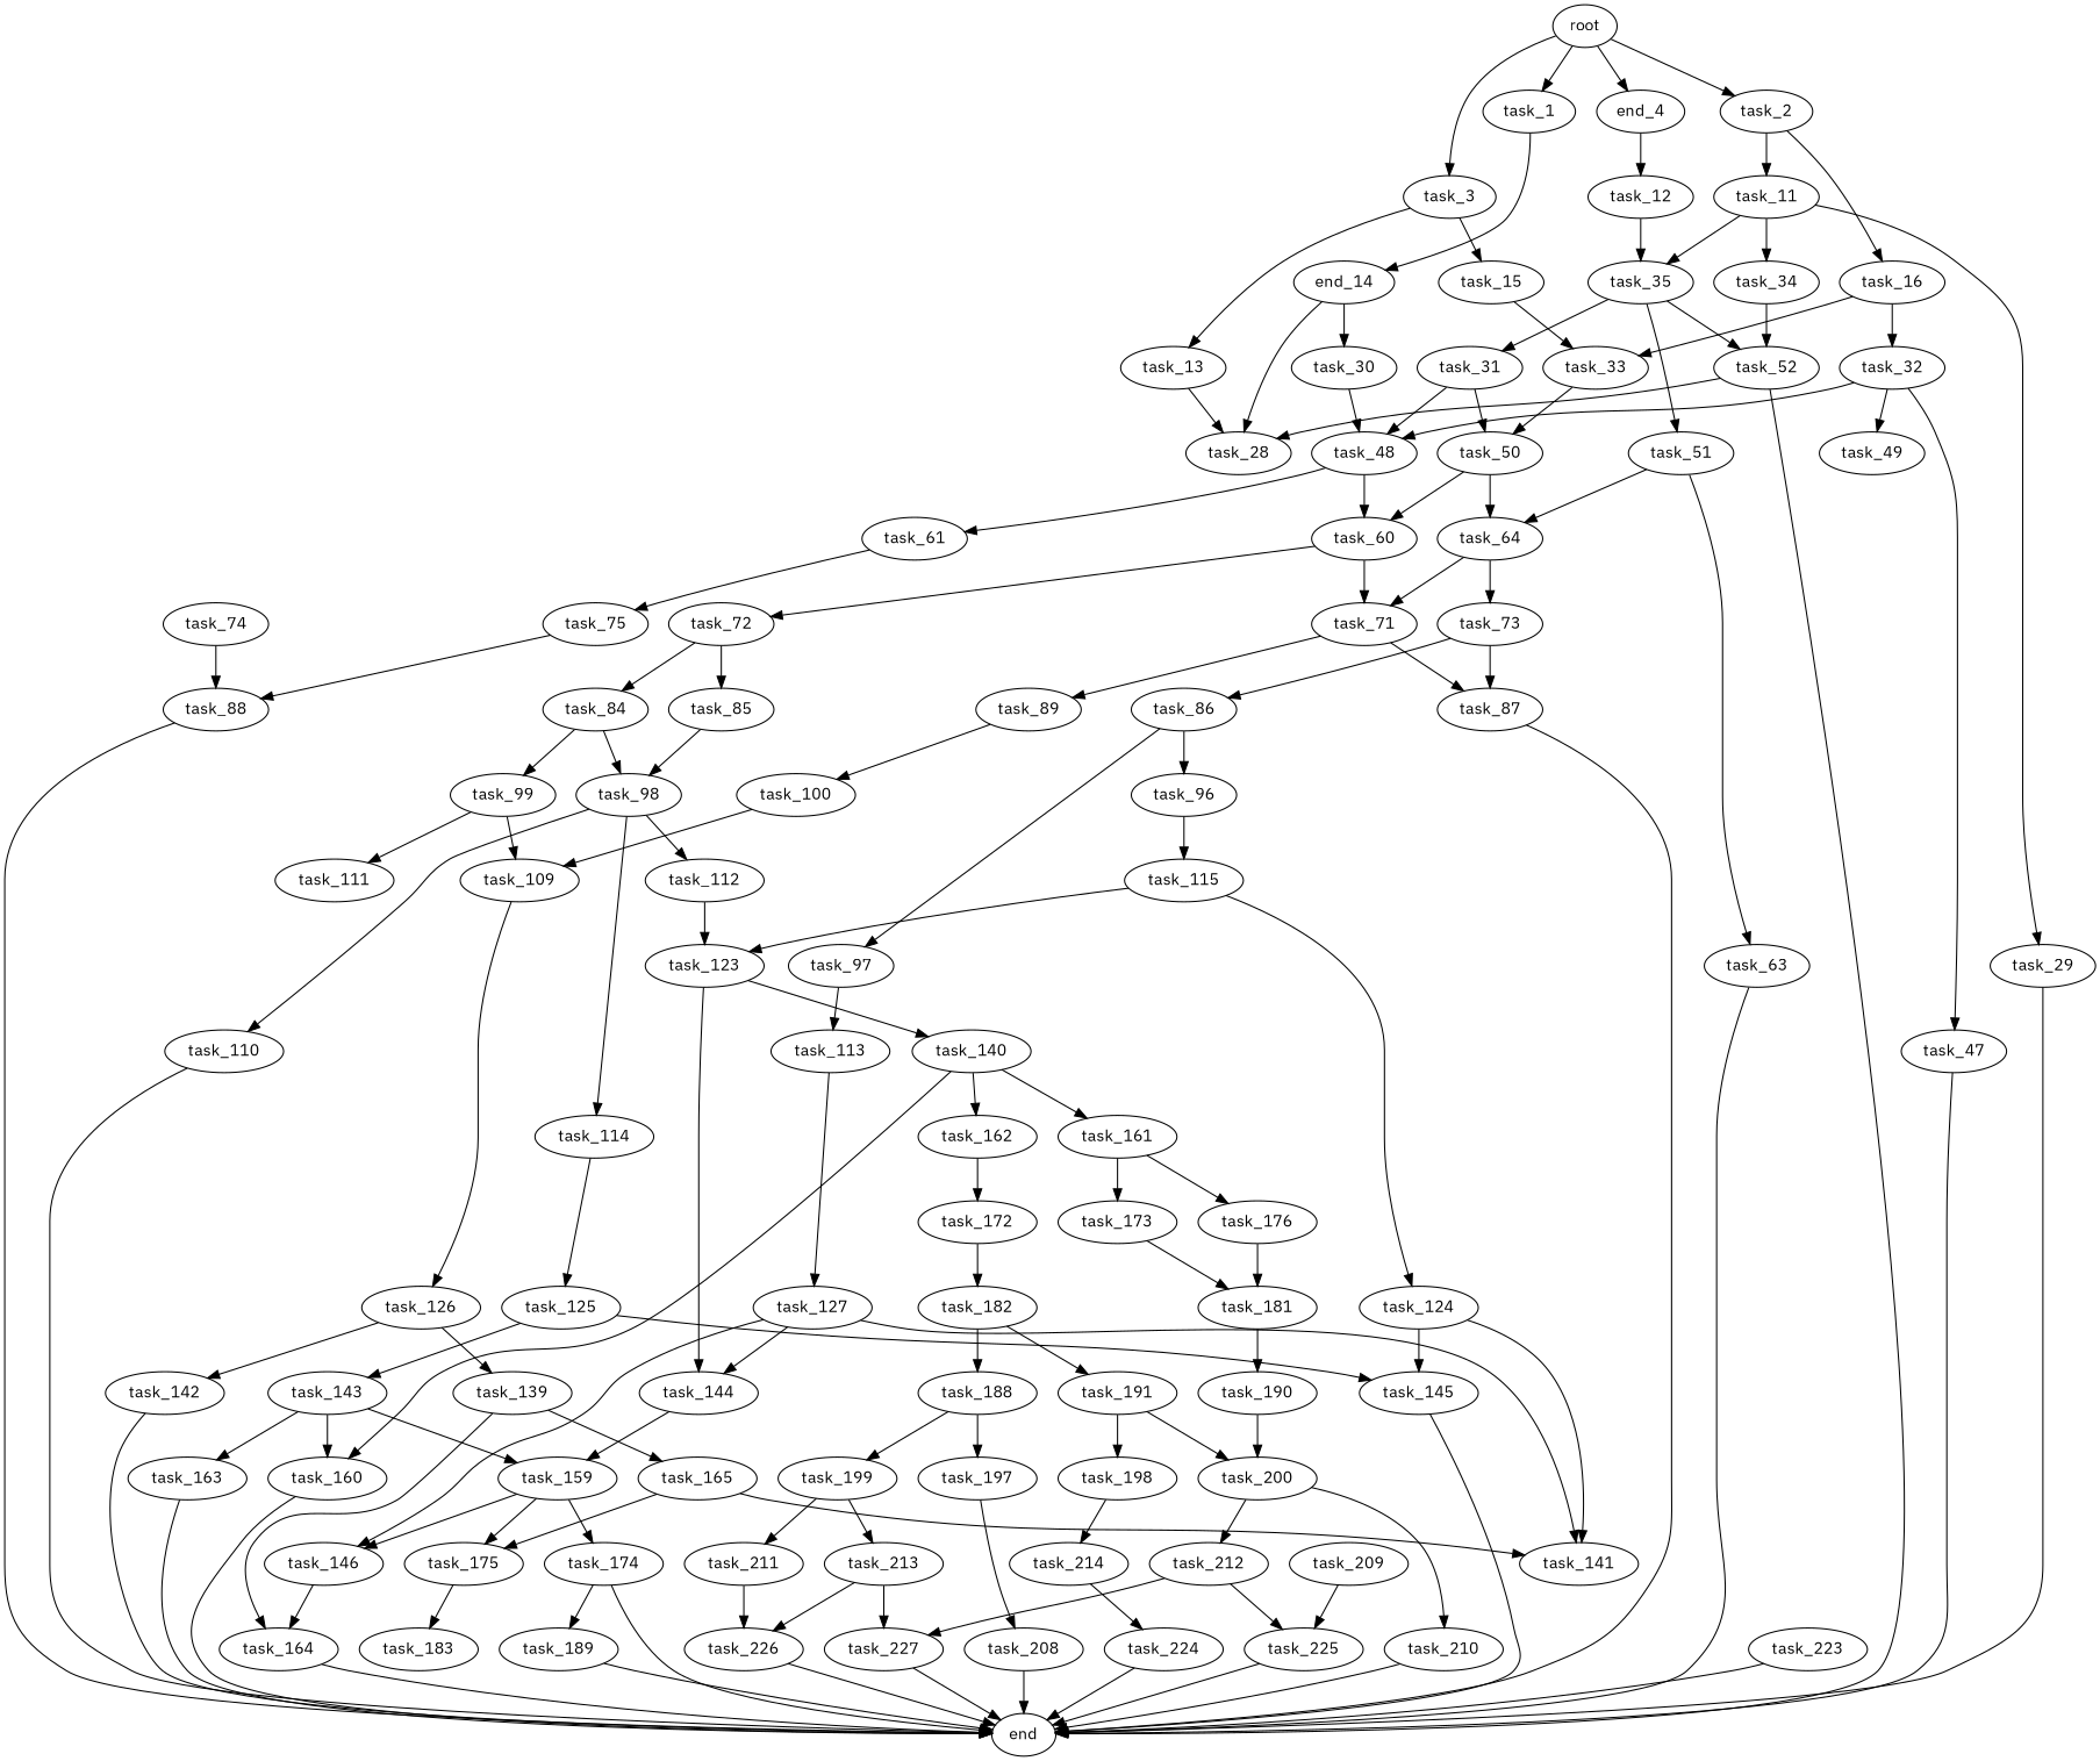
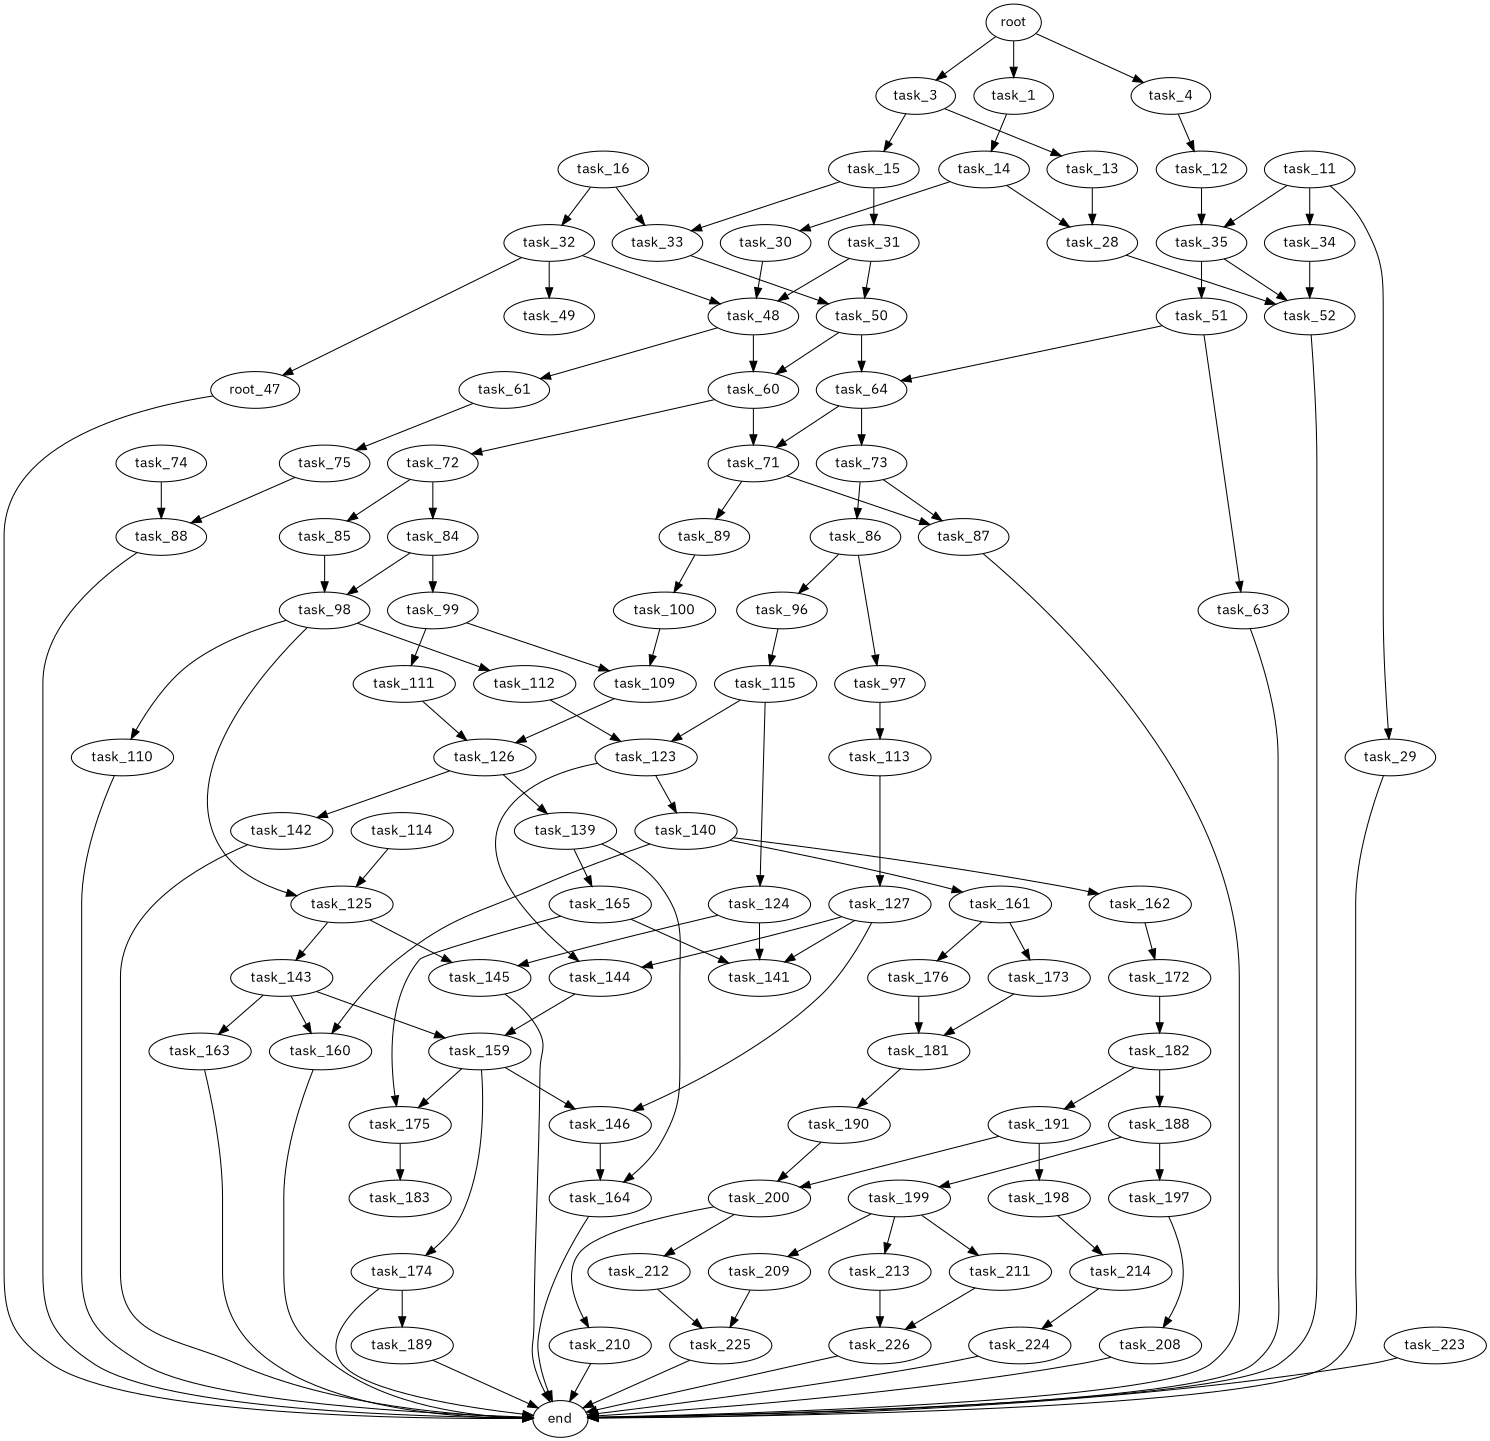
  digraph {
    fontname="IBM Plex Sans"
    node [fontname="IBM Plex Sans"]
    edge [fontname="IBM Plex Sans"]
    root
    task_1
-   task_2
    task_3
-   task_4 [label=end_4]
-   task_14 [label=end_14]
+   task_4
+   task_14
    task_11
    task_16
    task_13
    task_15
    task_12
    task_28
    task_30
    task_29
    task_34
    task_35
    task_33
    task_32
    task_31
    task_52
    task_48
    end
    task_51
    task_50
-   task_47
+   task_47 [label=root_47]
    task_49
    task_64
    task_63
    task_60
    task_61
    task_71
    task_72
    task_75
    task_73
    task_87
    task_89
    task_84
    task_85
    task_88
    task_74
    task_86
    task_100
    task_98
    task_99
    task_96
    task_97
    task_109
    task_110
    task_112
    task_114
    task_111
    task_115
    task_113
    task_123
    task_125
    task_126
    task_124
    task_127
    task_140
    task_144
    task_141
    task_145
    task_146
    task_143
    task_139
    task_142
    task_165
    task_164
    task_160
    task_161
    task_162
    task_159
    task_163
    task_173
    task_176
    task_172
    task_175
    task_174
    task_183
    task_181
    task_182
    task_189
    task_190
    task_188
    task_191
    task_197
    task_199
    task_200
    task_198
    task_210
    task_212
    task_208
    task_209
    task_211
    task_213
    task_214
    task_225
    task_226
-   task_227
    task_224
    task_223
    root -> task_1
-   root -> task_2
    root -> task_3
    root -> task_4
    task_1 -> task_14
-   task_2 -> task_11
-   task_2 -> task_16
    task_3 -> task_13
    task_3 -> task_15
    task_4 -> task_12
    task_14 -> task_28
    task_14 -> task_30
    task_11 -> task_29
    task_11 -> task_34
    task_11 -> task_35
    task_16 -> task_33
    task_16 -> task_32
    task_13 -> task_28
    task_15 -> task_33
-   task_35 -> task_31
+   task_15 -> task_31
    task_12 -> task_35
-   task_52 -> task_28
+   task_28 -> task_52
    task_30 -> task_48
    task_29 -> end
    task_34 -> task_52
    task_35 -> task_52
    task_35 -> task_51
    task_33 -> task_50
    task_32 -> task_48
    task_32 -> task_47
    task_32 -> task_49
    task_31 -> task_48
    task_31 -> task_50
    task_52 -> end
    task_48 -> task_60
    task_48 -> task_61
    task_51 -> task_64
    task_51 -> task_63
    task_50 -> task_64
    task_50 -> task_60
    task_47 -> end
    task_64 -> task_71
    task_64 -> task_73
    task_63 -> end
    task_60 -> task_71
    task_60 -> task_72
    task_61 -> task_75
    task_71 -> task_87
    task_71 -> task_89
    task_72 -> task_84
    task_72 -> task_85
    task_75 -> task_88
    task_73 -> task_87
    task_73 -> task_86
    task_87 -> end
    task_89 -> task_100
    task_84 -> task_98
    task_84 -> task_99
    task_85 -> task_98
    task_88 -> end
    task_74 -> task_88
    task_86 -> task_96
    task_86 -> task_97
    task_100 -> task_109
    task_98 -> task_110
    task_98 -> task_112
-   task_98 -> task_114
+   task_98 -> task_125
    task_99 -> task_109
    task_99 -> task_111
    task_96 -> task_115
    task_97 -> task_113
    task_109 -> task_126
    task_110 -> end
    task_112 -> task_123
    task_114 -> task_125
+   task_111 -> task_126
    task_115 -> task_123
    task_115 -> task_124
    task_113 -> task_127
    task_123 -> task_140
    task_123 -> task_144
    task_125 -> task_145
    task_125 -> task_143
    task_126 -> task_139
    task_126 -> task_142
    task_124 -> task_141
    task_124 -> task_145
    task_127 -> task_144
    task_127 -> task_141
    task_127 -> task_146
    task_140 -> task_160
    task_140 -> task_161
    task_140 -> task_162
    task_144 -> task_159
    task_145 -> end
    task_146 -> task_164
    task_143 -> task_160
    task_143 -> task_159
    task_143 -> task_163
    task_139 -> task_165
    task_139 -> task_164
    task_142 -> end
    task_165 -> task_141
    task_165 -> task_175
    task_164 -> end
    task_160 -> end
    task_161 -> task_173
    task_161 -> task_176
    task_162 -> task_172
    task_159 -> task_146
    task_159 -> task_175
    task_159 -> task_174
    task_163 -> end
    task_173 -> task_181
    task_176 -> task_181
    task_172 -> task_182
    task_175 -> task_183
    task_174 -> end
    task_174 -> task_189
    task_181 -> task_190
    task_182 -> task_188
    task_182 -> task_191
    task_189 -> end
    task_190 -> task_200
    task_188 -> task_197
    task_188 -> task_199
    task_191 -> task_200
    task_191 -> task_198
    task_197 -> task_208
+   task_199 -> task_209
    task_199 -> task_211
    task_199 -> task_213
    task_200 -> task_210
    task_200 -> task_212
    task_198 -> task_214
    task_210 -> end
    task_212 -> task_225
-   task_212 -> task_227
    task_208 -> end
    task_209 -> task_225
    task_211 -> task_226
    task_213 -> task_226
-   task_213 -> task_227
    task_214 -> task_224
    task_225 -> end
    task_226 -> end
-   task_227 -> end
    task_224 -> end
    task_223 -> end
  }
